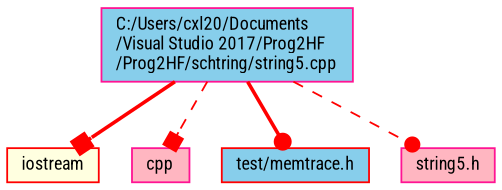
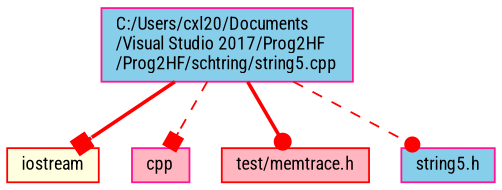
  digraph {
    fontname="Roboto Condensed"
    node [color=deeppink fillcolor=skyblue fontname="Roboto Condensed" fontsize=10 shape=record style=filled]
    edge [arrowhead=box color=red fontname="Roboto Condensed" fontsize=10 labelfontname=Helvetica labelfontsize=10 style=bold]
    n1 [fontcolor=black height=0.2 label="C:/Users/cxl20/Documents\l/Visual Studio 2017/Prog2HF\l/Prog2HF/schtring/string5.cpp" width=0.4]
    n2 [color=red fillcolor=lightyellow height=0.2 label=iostream width=0.4]
    n3 [fillcolor=lightpink height=0.2 label=cpp width=0.4]
-   n4 [color=red height=0.2 label="test/memtrace.h" width=0.4]
-   n5 [fillcolor=lightpink height=0.2 label="string5.h" width=0.4]
+   n4 [color=red fillcolor=lightpink height=0.2 label="test/memtrace.h" width=0.4]
+   n5 [height=0.2 label="string5.h" width=0.4]
    n1 -> n2
    n1 -> n3 [style=dashed]
    n1 -> n4 [arrowhead=dot]
    n1 -> n5 [arrowhead=dot style=dashed]
  }
